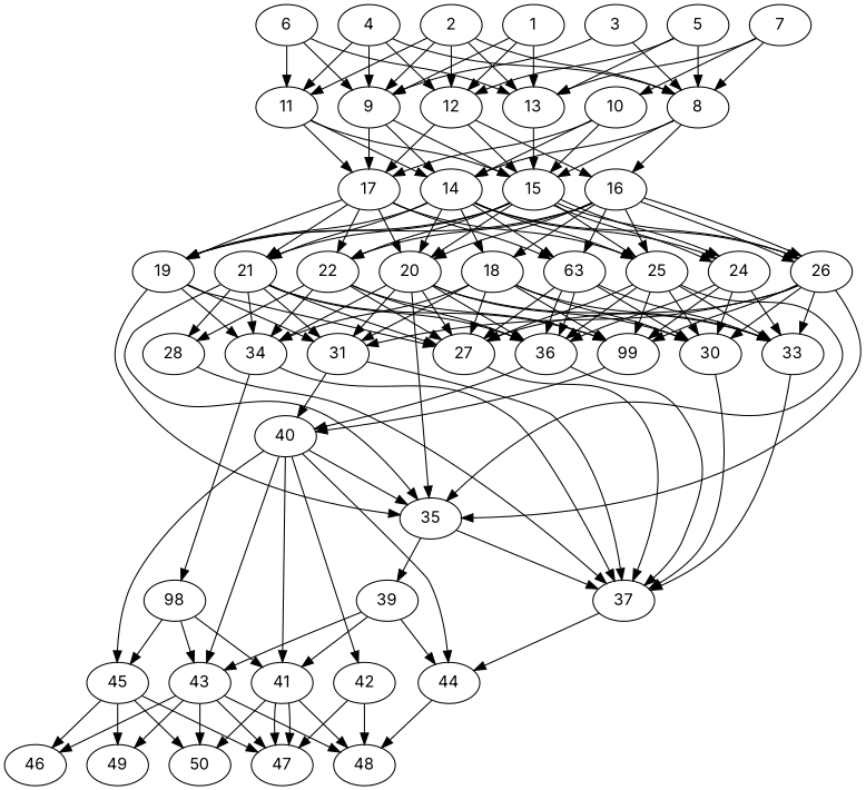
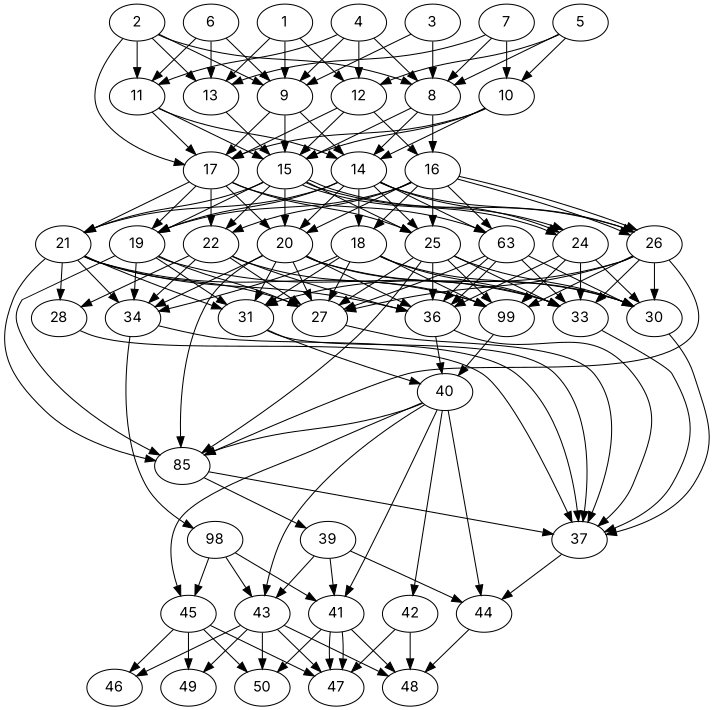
  digraph {
    fontname=Inter
    node [alpha=0.05 fontname=Inter]
    edge [fontname=Inter]
    1 [alpha=0.01 expect_size=41226240]
    9 [expect_size=29389824]
    12 [alpha=0.16 expect_size=7525376]
    13 [alpha=0.07 expect_size=20141056]
    14 [alpha=0.11 expect_size=9315328]
    15 [alpha=0.18 expect_size=17732608]
    17 [alpha=0.15 expect_size=21139456]
    16 [alpha=0.10 expect_size=36412416]
    18 [alpha=0.06 expect_size=10138624]
    19 [alpha=0.19 expect_size=27607040]
    20 [alpha=0.15 expect_size=40551424]
    21 [alpha=0.06 expect_size=19789824]
    n13 [alpha=0.19 expect_size=42144768 label=63]
    24 [alpha=0.02 expect_size=11792384]
    25 [alpha=0.13 expect_size=38720512]
    26 [alpha=0.13 expect_size=34313216]
    22 [alpha=0.16 expect_size=50701312]
    2 [expect_size=50718720]
    8 [alpha=0.07 expect_size=11745280]
    11 [alpha=0.13 expect_size=52255744]
    3 [alpha=0.15 expect_size=35340288]
    4 [alpha=0.04 expect_size=5527552]
    5 [alpha=0.08 expect_size=23205888]
    6 [alpha=0.14 expect_size=27719680]
    7 [alpha=0.15 expect_size=38235136]
    10 [alpha=0.11 expect_size=26221568]
    27 [alpha=0.08 expect_size=10927104]
    n28 [alpha=0.12 expect_size=14741504 label=99]
    30 [alpha=0.08 expect_size=12748800]
    31 [alpha=0.04 expect_size=47921152]
    33 [expect_size=5697536]
    34 [alpha=0.10 expect_size=51062784]
-   35 [alpha=0.00 expect_size=9504768]
+   35 [alpha=0.00 expect_size=9504768 label=85]
    36 [alpha=0.04 expect_size=40546304]
    28 [expect_size=47173632]
    37 [alpha=0.14 expect_size=25105408]
    40 [expect_size=35877888]
    n38 [alpha=0.07 expect_size=43361280 label=98]
    39 [alpha=0.09 expect_size=7445504]
    44 [alpha=0.09 expect_size=32679936]
    41 [alpha=0.08 expect_size=8079360]
    43 [alpha=0.09 expect_size=21482496]
    45 [alpha=0.04 expect_size=8726528]
    42 [alpha=0.11 expect_size=18248704]
    48 [alpha=0.09 expect_size=51872768]
    47 [alpha=0.01 expect_size=18382848]
    50 [alpha=0.15 expect_size=40380416]
    46 [alpha=0.12 expect_size=9299968]
    49 [alpha=0.20 expect_size=20292608]
    1 -> 9
    1 -> 12
    1 -> 13
    9 -> 14
    9 -> 15
    9 -> 17
    12 -> 15
    12 -> 17
    12 -> 16
    13 -> 15
    14 -> 18
    14 -> 19
    14 -> 20
    14 -> 21
    14 -> n13
    14 -> 24
    14 -> 25
    14 -> 26
    15 -> 19
    15 -> 20
    15 -> 21
    15 -> 24
    15 -> 24
    15 -> 25
    15 -> 26
    15 -> 22
    17 -> 19
    17 -> 20
    17 -> 21
    17 -> n13
    17 -> 25
    17 -> 22
    16 -> 18
    16 -> 19
    16 -> 20
    16 -> n13
    16 -> 25
    16 -> 26
    16 -> 26
    16 -> 22
    18 -> 27
    18 -> n28
    18 -> 30
    18 -> 31
    18 -> 33
    18 -> 34
    19 -> 27
    19 -> 31
+   19 -> 33
    19 -> 34
    19 -> 35
    20 -> 27
    20 -> 30
    20 -> 31
    20 -> 33
    20 -> 34
    20 -> 35
    20 -> 36
    21 -> 27
    21 -> n28
    21 -> 31
    21 -> 34
    21 -> 35
    21 -> 36
    21 -> 28
    n13 -> 27
    n13 -> 30
    n13 -> 33
    n13 -> 36
    n13 -> 36
    24 -> n28
    24 -> 30
    24 -> 33
    24 -> 36
    25 -> 27
    25 -> n28
    25 -> 30
    25 -> 33
    25 -> 35
    25 -> 36
    26 -> 27
    26 -> n28
    26 -> 30
    26 -> 31
    26 -> 33
    26 -> 35
    22 -> 27
    22 -> n28
    22 -> 34
    22 -> 36
    22 -> 28
    2 -> 9
-   2 -> 12
+   2 -> 17
    2 -> 13
    2 -> 8
    2 -> 11
    8 -> 14
    8 -> 15
    8 -> 16
    11 -> 14
    11 -> 15
    11 -> 17
    3 -> 9
    3 -> 8
    4 -> 9
    4 -> 12
    4 -> 8
    4 -> 11
    5 -> 12
-   5 -> 13
+   5 -> 10
    5 -> 8
    6 -> 9
    6 -> 13
    6 -> 11
    7 -> 13
    7 -> 8
    7 -> 10
    10 -> 14
    10 -> 15
    10 -> 17
    27 -> 37
    n28 -> 40
    30 -> 37
    31 -> 37
    31 -> 40
    33 -> 37
    34 -> 37
    34 -> n38
    35 -> 37
    35 -> 39
    36 -> 37
    36 -> 40
    28 -> 37
    37 -> 44
    40 -> 35
    40 -> 44
    40 -> 41
    40 -> 43
    40 -> 45
    40 -> 42
    n38 -> 41
    n38 -> 43
    n38 -> 45
    39 -> 44
    39 -> 41
    39 -> 43
    44 -> 48
    41 -> 48
    41 -> 47
    41 -> 47
    41 -> 50
    43 -> 48
    43 -> 47
    43 -> 50
    43 -> 46
    43 -> 49
    45 -> 47
    45 -> 50
    45 -> 46
    45 -> 49
    42 -> 48
    42 -> 47
  }
